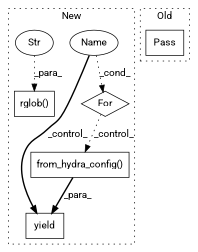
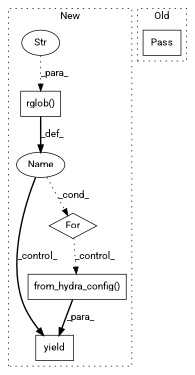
  digraph {
    fontname=Roboto
    node [a=75 fontname=Roboto shape=box]
    edge [fontname=Roboto style=bold]
    n1 [a=105 l=6 label=yield s=2306]
    n2 [a=87 l=11 label=Name s=2235 shape=ellipse]
    n3 [a=107 l="4,14" label=For s="2231,2292" shape=diamond]
    n4 [l="21,1" label="rglob()" s="2250,2291"]
    n5 [a=66 l=20 label=Str s=2271 shape=ellipse]
    n6 [l=69 label="from_hydra_config()" s=2312]
    n7 [a=62 l=4 label=Pass s=798]
    subgraph cluster_1 {
      label=New
      style=dotted
      n1
      n2
      n3
      n4
      n5
      n6
    }
    subgraph cluster_2 {
      label=Old
      style=dotted
      n7
    }
    n2 -> n1 [label=_control_]
    n2 -> n3 [label=_cond_ style=dotted]
    n3 -> n6 [label=_control_ style=dotted]
+   n4 -> n2 [label=_def_]
    n5 -> n4 [label=_para_ style=dotted]
    n6 -> n1 [label=_para_]
  }
